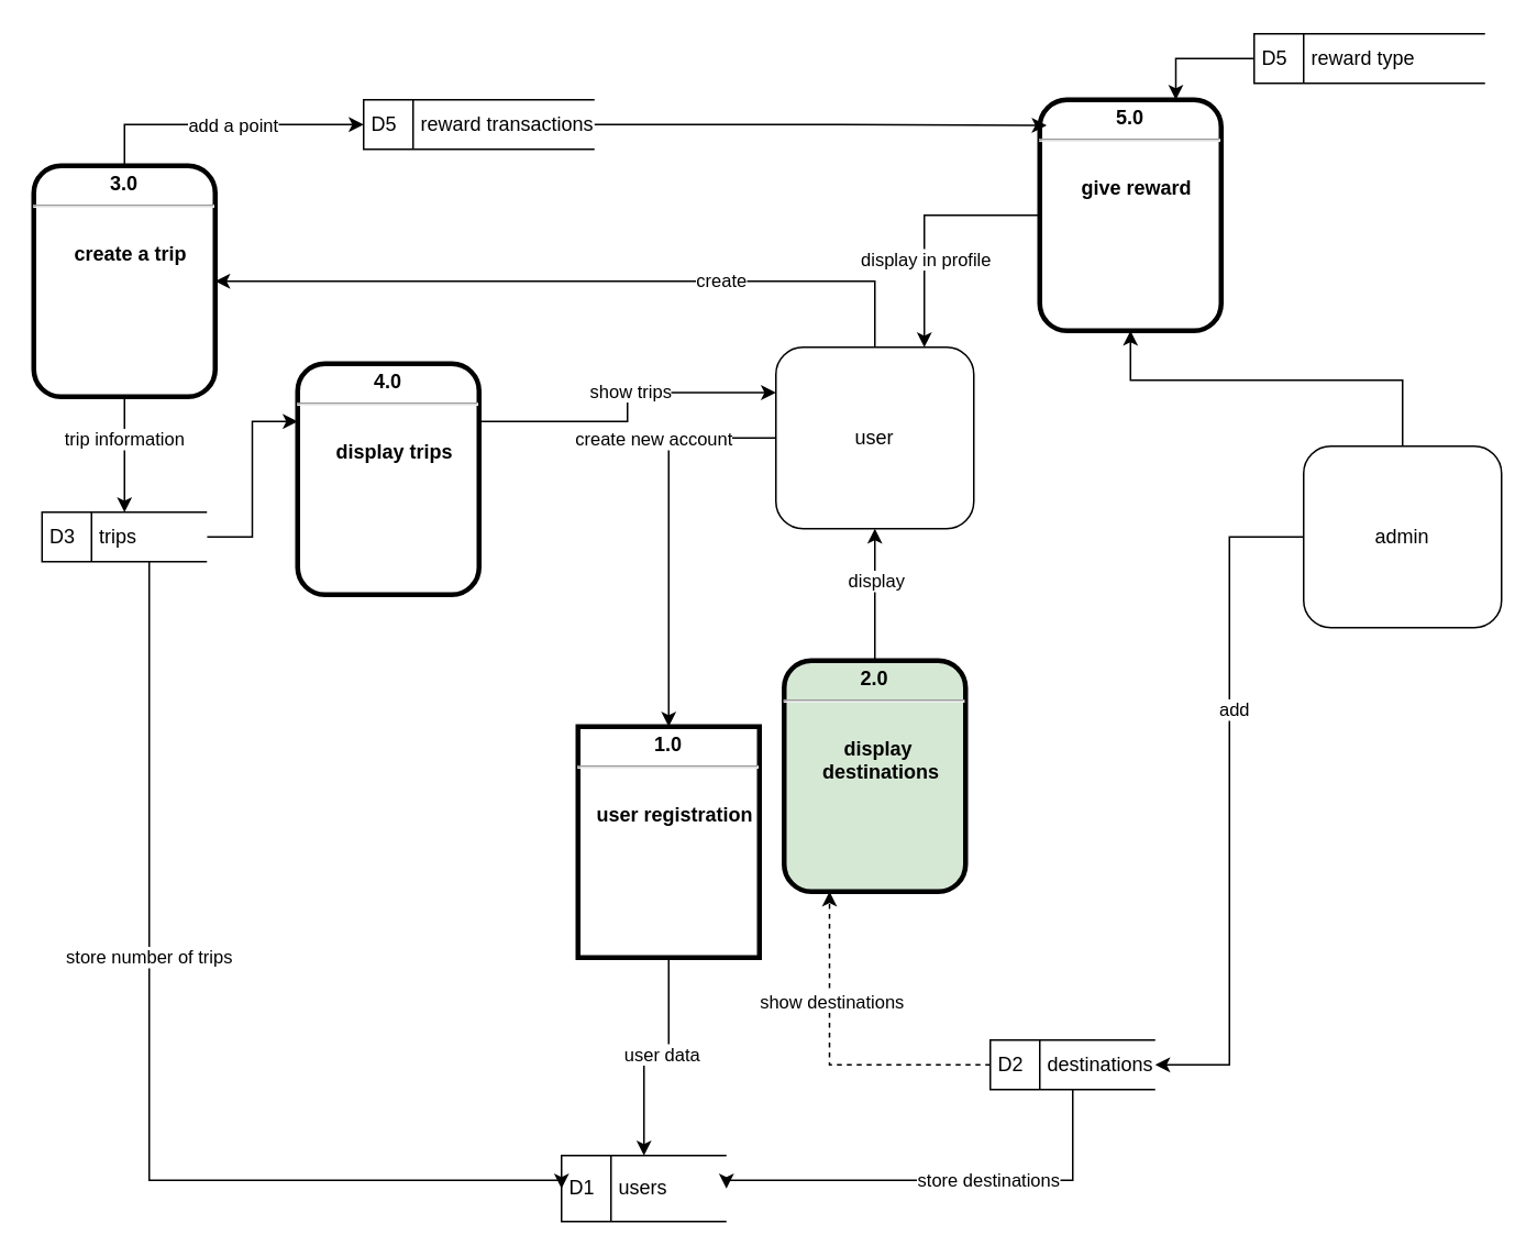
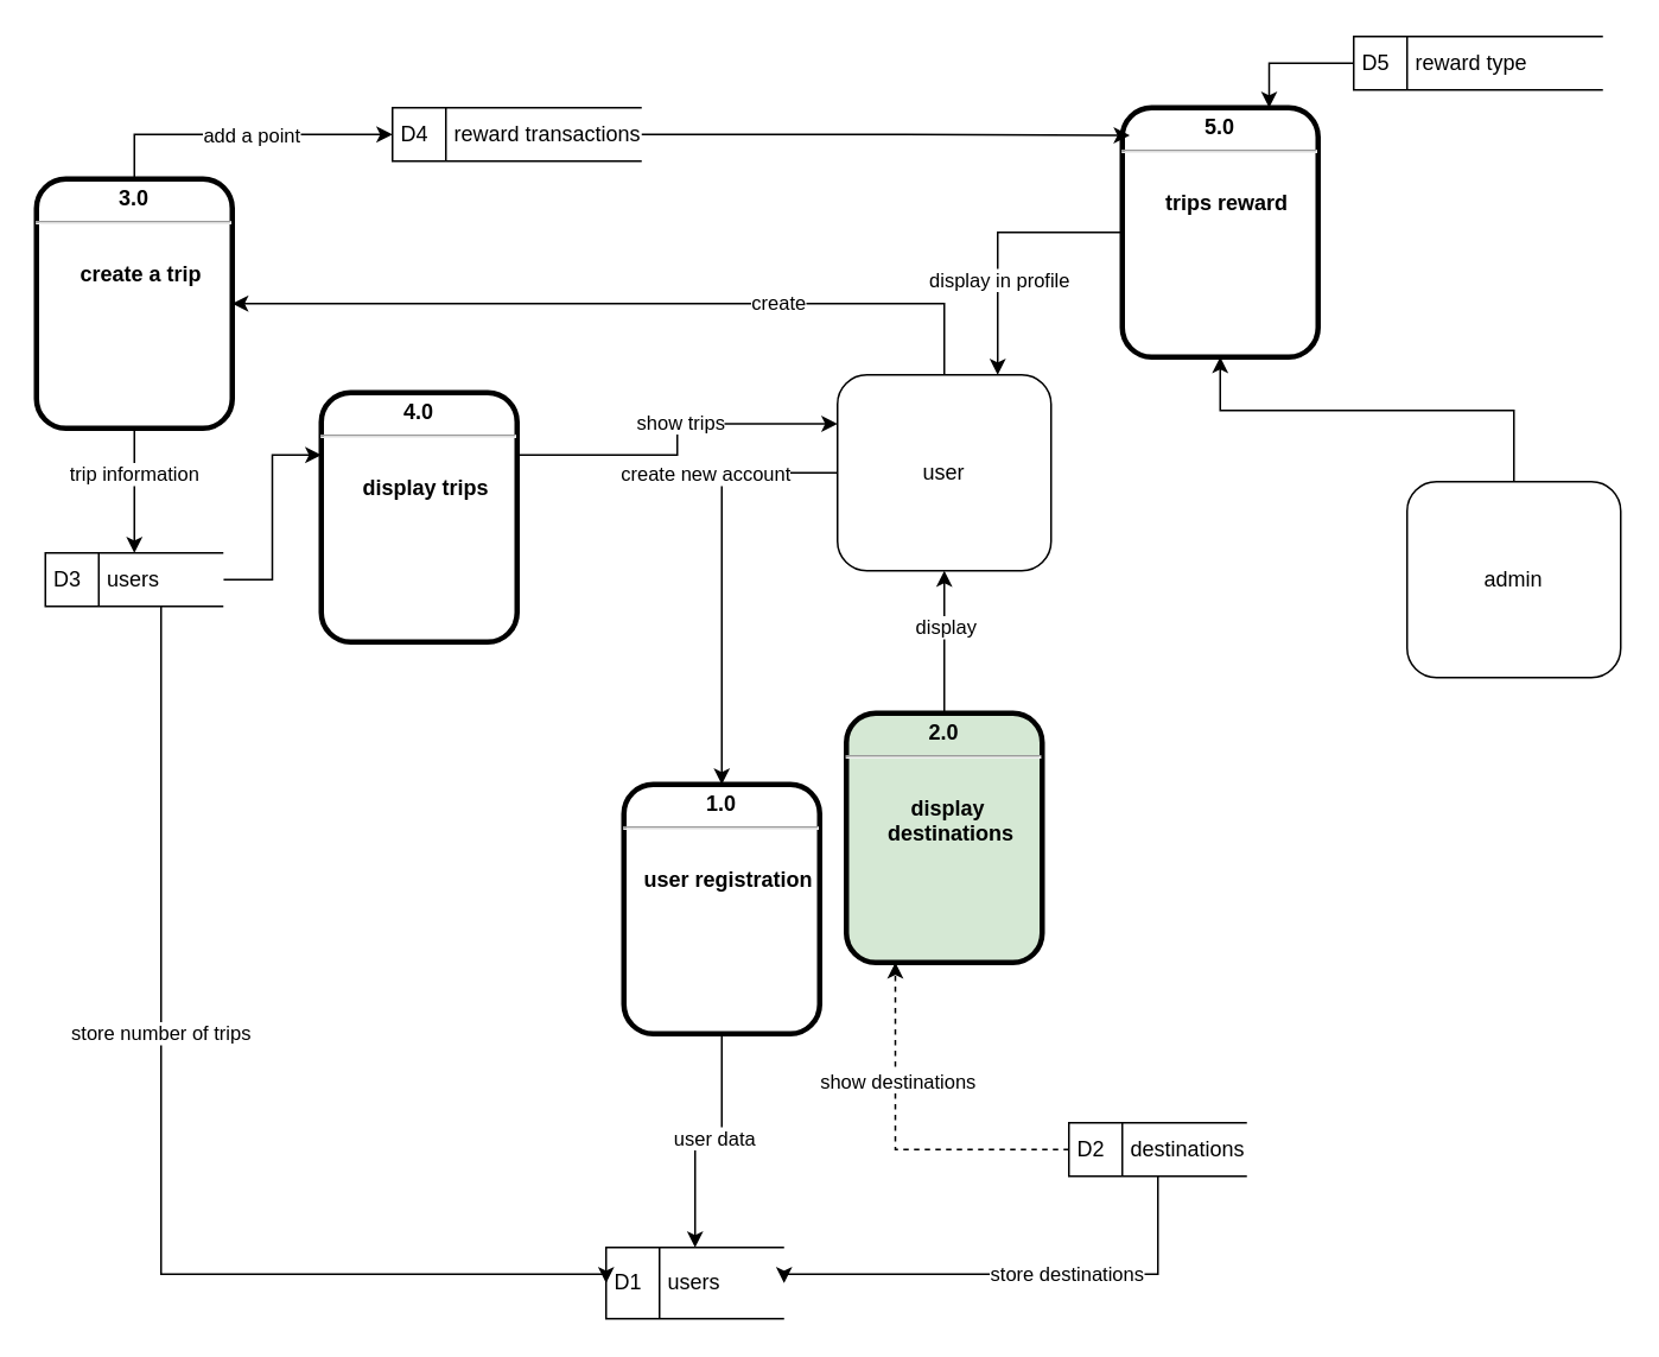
  <mxCell id="0" />
  <mxCell id="1" parent="0" />
  <mxCell id="2" style="edgeStyle=orthogonalEdgeStyle;rounded=0;orthogonalLoop=1;jettySize=auto;html=1;entryX=0.5;entryY=0;entryDx=0;entryDy=0;" edge="1" parent="1" source="4" target="10"><mxGeometry relative="1" as="geometry" /></mxCell>
  <mxCell id="3" value="user data" style="edgeLabel;html=1;align=center;verticalAlign=middle;resizable=0;points=[];" vertex="1" connectable="0" parent="2"><mxGeometry x="-0.033" y="-2" relative="1" as="geometry"><mxPoint as="offset" /></mxGeometry></mxCell>
- <mxCell id="4" value="&lt;p style=&quot;margin: 4px 0px 0px; text-align: center;&quot;&gt;1.0&lt;/p&gt;&lt;hr&gt;&lt;p style=&quot;margin: 0px; margin-left: 8px;&quot;&gt;&lt;br&gt;&lt;/p&gt;&lt;p style=&quot;margin: 0px; margin-left: 8px;&quot;&gt;user registration&lt;/p&gt;" style="verticalAlign=middle;align=center;overflow=fill;fontSize=12;fontFamily=Helvetica;html=1;fontStyle=1;strokeWidth=3;rounded=0;" vertex="1" parent="1"><mxGeometry x="350" y="440" width="110" height="140" as="geometry" /></mxCell>
+ <mxCell id="4" value="&lt;p style=&quot;margin: 4px 0px 0px; text-align: center;&quot;&gt;1.0&lt;/p&gt;&lt;hr&gt;&lt;p style=&quot;margin: 0px; margin-left: 8px;&quot;&gt;&lt;br&gt;&lt;/p&gt;&lt;p style=&quot;margin: 0px; margin-left: 8px;&quot;&gt;user registration&lt;/p&gt;" style="verticalAlign=middle;align=center;overflow=fill;fontSize=12;fontFamily=Helvetica;html=1;rounded=1;fontStyle=1;strokeWidth=3;" vertex="1" parent="1"><mxGeometry x="350" y="440" width="110" height="140" as="geometry" /></mxCell>
  <mxCell id="5" style="edgeStyle=orthogonalEdgeStyle;rounded=0;orthogonalLoop=1;jettySize=auto;html=1;" edge="1" parent="1" source="9" target="4"><mxGeometry relative="1" as="geometry" /></mxCell>
  <mxCell id="6" value="create new account" style="edgeLabel;html=1;align=center;verticalAlign=middle;resizable=0;points=[];" vertex="1" connectable="0" parent="5"><mxGeometry x="-0.571" y="1" relative="1" as="geometry"><mxPoint x="-24" y="-1" as="offset" /></mxGeometry></mxCell>
  <mxCell id="7" style="edgeStyle=orthogonalEdgeStyle;rounded=0;orthogonalLoop=1;jettySize=auto;html=1;exitX=0.5;exitY=0;exitDx=0;exitDy=0;entryX=1;entryY=0.5;entryDx=0;entryDy=0;" edge="1" parent="1" source="9" target="27"><mxGeometry relative="1" as="geometry"><mxPoint x="180" y="237.167" as="targetPoint" /></mxGeometry></mxCell>
  <mxCell id="8" value="create" style="edgeLabel;html=1;align=center;verticalAlign=middle;resizable=0;points=[];" vertex="1" connectable="0" parent="7"><mxGeometry x="-0.389" y="-1" relative="1" as="geometry"><mxPoint as="offset" /></mxGeometry></mxCell>
  <mxCell id="9" value="user" style="rounded=1;whiteSpace=wrap;html=1;" vertex="1" parent="1"><mxGeometry x="470" y="210" width="120" height="110" as="geometry" /></mxCell>
  <mxCell id="10" value="D1&lt;span style=&quot;white-space: pre;&quot;&gt;&#09;&lt;/span&gt;&amp;nbsp;users" style="html=1;dashed=0;whiteSpace=wrap;shape=mxgraph.dfd.dataStoreID;align=left;spacingLeft=3;points=[[0,0],[0.5,0],[1,0],[0,0.5],[1,0.5],[0,1],[0.5,1],[1,1]];" vertex="1" parent="1"><mxGeometry x="340" y="700" width="100" height="40" as="geometry" /></mxCell>
  <mxCell id="11" style="edgeStyle=orthogonalEdgeStyle;rounded=0;orthogonalLoop=1;jettySize=auto;html=1;entryX=0.5;entryY=1;entryDx=0;entryDy=0;" edge="1" parent="1" source="13" target="9"><mxGeometry relative="1" as="geometry" /></mxCell>
  <mxCell id="12" value="display" style="edgeLabel;html=1;align=center;verticalAlign=middle;resizable=0;points=[];" vertex="1" connectable="0" parent="11"><mxGeometry x="0.217" relative="1" as="geometry"><mxPoint as="offset" /></mxGeometry></mxCell>
  <mxCell id="13" value="&lt;p style=&quot;margin: 4px 0px 0px; text-align: center;&quot;&gt;2.0&lt;/p&gt;&lt;hr&gt;&lt;p style=&quot;margin: 0px; margin-left: 8px;&quot;&gt;&lt;br&gt;&lt;/p&gt;&lt;p style=&quot;margin: 0px; margin-left: 8px;&quot;&gt;display&amp;nbsp;&lt;/p&gt;&lt;p style=&quot;margin: 0px; margin-left: 8px;&quot;&gt;destinations&lt;/p&gt;" style="verticalAlign=middle;align=center;overflow=fill;fontSize=12;fontFamily=Helvetica;html=1;rounded=1;fontStyle=1;strokeWidth=3;fillColor=#d5e8d4;" vertex="1" parent="1"><mxGeometry x="475" y="400" width="110" height="140" as="geometry" /></mxCell>
  <mxCell id="14" style="edgeStyle=orthogonalEdgeStyle;rounded=0;orthogonalLoop=1;jettySize=auto;html=1;entryX=0.25;entryY=1;entryDx=0;entryDy=0;dashed=1;" edge="1" parent="1" source="18" target="13"><mxGeometry relative="1" as="geometry" /></mxCell>
  <mxCell id="15" value="show destinations" style="edgeLabel;html=1;align=center;verticalAlign=middle;resizable=0;points=[];" vertex="1" connectable="0" parent="14"><mxGeometry x="0.345" y="-1" relative="1" as="geometry"><mxPoint as="offset" /></mxGeometry></mxCell>
  <mxCell id="16" style="edgeStyle=orthogonalEdgeStyle;rounded=0;orthogonalLoop=1;jettySize=auto;html=1;entryX=1;entryY=0.5;entryDx=0;entryDy=0;" edge="1" parent="1" source="18" target="10"><mxGeometry relative="1" as="geometry"><Array as="points"><mxPoint x="650" y="715" /></Array></mxGeometry></mxCell>
  <mxCell id="17" value="store destinations" style="edgeLabel;html=1;align=center;verticalAlign=middle;resizable=0;points=[];" vertex="1" connectable="0" parent="16"><mxGeometry x="-0.207" y="-1" relative="1" as="geometry"><mxPoint as="offset" /></mxGeometry></mxCell>
  <mxCell id="18" value="D2&lt;span style=&quot;white-space: pre;&quot;&gt;&#09;&lt;/span&gt;&amp;nbsp;destinations" style="html=1;dashed=0;whiteSpace=wrap;shape=mxgraph.dfd.dataStoreID;align=left;spacingLeft=3;points=[[0,0],[0.5,0],[1,0],[0,0.5],[1,0.5],[0,1],[0.5,1],[1,1]];" vertex="1" parent="1"><mxGeometry x="600" y="630" width="100" height="30" as="geometry" /></mxCell>
- <mxCell id="19" style="edgeStyle=orthogonalEdgeStyle;rounded=0;orthogonalLoop=1;jettySize=auto;html=1;entryX=1;entryY=0.5;entryDx=0;entryDy=0;" edge="1" parent="1" source="22" target="18"><mxGeometry relative="1" as="geometry" /></mxCell>
- <mxCell id="20" value="add" style="edgeLabel;html=1;align=center;verticalAlign=middle;resizable=0;points=[];" vertex="1" connectable="0" parent="19"><mxGeometry x="-0.272" y="2" relative="1" as="geometry"><mxPoint as="offset" /></mxGeometry></mxCell>
  <mxCell id="21" style="edgeStyle=orthogonalEdgeStyle;rounded=0;orthogonalLoop=1;jettySize=auto;html=1;entryX=0.5;entryY=1;entryDx=0;entryDy=0;" edge="1" parent="1" source="22" target="36"><mxGeometry relative="1" as="geometry"><Array as="points"><mxPoint x="850" y="230" /><mxPoint x="685" y="230" /></Array></mxGeometry></mxCell>
  <mxCell id="22" value="admin" style="rounded=1;whiteSpace=wrap;html=1;" vertex="1" parent="1"><mxGeometry x="790" y="270" width="120" height="110" as="geometry" /></mxCell>
  <mxCell id="23" style="edgeStyle=orthogonalEdgeStyle;rounded=0;orthogonalLoop=1;jettySize=auto;html=1;entryX=0.5;entryY=0;entryDx=0;entryDy=0;" edge="1" parent="1" source="27" target="31"><mxGeometry relative="1" as="geometry" /></mxCell>
  <mxCell id="24" value="trip information" style="edgeLabel;html=1;align=center;verticalAlign=middle;resizable=0;points=[];" vertex="1" connectable="0" parent="23"><mxGeometry x="-0.295" y="-1" relative="1" as="geometry"><mxPoint as="offset" /></mxGeometry></mxCell>
  <mxCell id="25" style="edgeStyle=orthogonalEdgeStyle;rounded=0;orthogonalLoop=1;jettySize=auto;html=1;entryX=0;entryY=0.5;entryDx=0;entryDy=0;" edge="1" parent="1" source="27" target="35"><mxGeometry relative="1" as="geometry"><Array as="points"><mxPoint x="75" y="75" /></Array></mxGeometry></mxCell>
  <mxCell id="26" value="add a point" style="edgeLabel;html=1;align=center;verticalAlign=middle;resizable=0;points=[];" vertex="1" connectable="0" parent="25"><mxGeometry x="0.059" relative="1" as="geometry"><mxPoint as="offset" /></mxGeometry></mxCell>
  <mxCell id="27" value="&lt;p style=&quot;margin: 4px 0px 0px; text-align: center;&quot;&gt;3.0&lt;/p&gt;&lt;hr&gt;&lt;p style=&quot;margin: 0px; margin-left: 8px;&quot;&gt;&lt;br&gt;&lt;/p&gt;&lt;p style=&quot;margin: 0px; margin-left: 8px;&quot;&gt;create a trip&lt;/p&gt;" style="verticalAlign=middle;align=center;overflow=fill;fontSize=12;fontFamily=Helvetica;html=1;rounded=1;fontStyle=1;strokeWidth=3;" vertex="1" parent="1"><mxGeometry x="20" y="100" width="110" height="140" as="geometry" /></mxCell>
  <mxCell id="28" style="edgeStyle=orthogonalEdgeStyle;rounded=0;orthogonalLoop=1;jettySize=auto;html=1;entryX=0;entryY=0.25;entryDx=0;entryDy=0;" edge="1" parent="1" source="31" target="34"><mxGeometry relative="1" as="geometry" /></mxCell>
  <mxCell id="29" style="edgeStyle=orthogonalEdgeStyle;rounded=0;orthogonalLoop=1;jettySize=auto;html=1;entryX=0;entryY=0.5;entryDx=0;entryDy=0;" edge="1" parent="1" source="31" target="10"><mxGeometry relative="1" as="geometry"><Array as="points"><mxPoint x="90" y="715" /></Array></mxGeometry></mxCell>
  <mxCell id="30" value="store number of trips" style="edgeLabel;html=1;align=center;verticalAlign=middle;resizable=0;points=[];" vertex="1" connectable="0" parent="29"><mxGeometry x="-0.241" y="-1" relative="1" as="geometry"><mxPoint as="offset" /></mxGeometry></mxCell>
- <mxCell id="31" value="D3&lt;span style=&quot;white-space: pre;&quot;&gt;&#09;&lt;/span&gt;&amp;nbsp;trips" style="html=1;dashed=0;whiteSpace=wrap;shape=mxgraph.dfd.dataStoreID;align=left;spacingLeft=3;points=[[0,0],[0.5,0],[1,0],[0,0.5],[1,0.5],[0,1],[0.5,1],[1,1]];" vertex="1" parent="1"><mxGeometry x="25" y="310" width="100" height="30" as="geometry" /></mxCell>
+ <mxCell id="31" value="D3&lt;span style=&quot;white-space: pre;&quot;&gt;&#09;&lt;/span&gt;&amp;nbsp;users" style="html=1;dashed=0;whiteSpace=wrap;shape=mxgraph.dfd.dataStoreID;align=left;spacingLeft=3;points=[[0,0],[0.5,0],[1,0],[0,0.5],[1,0.5],[0,1],[0.5,1],[1,1]];" vertex="1" parent="1"><mxGeometry x="25" y="310" width="100" height="30" as="geometry" /></mxCell>
  <mxCell id="32" style="edgeStyle=orthogonalEdgeStyle;rounded=0;orthogonalLoop=1;jettySize=auto;html=1;exitX=1;exitY=0.25;exitDx=0;exitDy=0;entryX=0;entryY=0.25;entryDx=0;entryDy=0;" edge="1" parent="1" source="34" target="9"><mxGeometry relative="1" as="geometry" /></mxCell>
  <mxCell id="33" value="show trips" style="edgeLabel;html=1;align=center;verticalAlign=middle;resizable=0;points=[];" vertex="1" connectable="0" parent="32"><mxGeometry x="0.105" y="1" relative="1" as="geometry"><mxPoint as="offset" /></mxGeometry></mxCell>
  <mxCell id="34" value="&lt;p style=&quot;margin: 4px 0px 0px; text-align: center;&quot;&gt;4.0&lt;/p&gt;&lt;hr&gt;&lt;p style=&quot;margin: 0px; margin-left: 8px;&quot;&gt;&lt;br&gt;&lt;/p&gt;&lt;p style=&quot;margin: 0px; margin-left: 8px;&quot;&gt;display trips&lt;/p&gt;" style="verticalAlign=middle;align=center;overflow=fill;fontSize=12;fontFamily=Helvetica;html=1;rounded=1;fontStyle=1;strokeWidth=3;" vertex="1" parent="1"><mxGeometry x="180" y="220" width="110" height="140" as="geometry" /></mxCell>
- <mxCell id="35" value="D5&lt;span style=&quot;white-space: pre;&quot;&gt;&#09;&lt;/span&gt;&amp;nbsp;reward transactions" style="html=1;dashed=0;whiteSpace=wrap;shape=mxgraph.dfd.dataStoreID;align=left;spacingLeft=3;points=[[0,0],[0.5,0],[1,0],[0,0.5],[1,0.5],[0,1],[0.5,1],[1,1]];" vertex="1" parent="1"><mxGeometry x="220" y="60" width="140" height="30" as="geometry" /></mxCell>
- <mxCell id="36" value="&lt;p style=&quot;margin: 4px 0px 0px; text-align: center;&quot;&gt;5.0&lt;/p&gt;&lt;hr&gt;&lt;p style=&quot;margin: 0px; margin-left: 8px;&quot;&gt;&lt;br&gt;&lt;/p&gt;&lt;p style=&quot;margin: 0px; margin-left: 8px;&quot;&gt;give reward&lt;/p&gt;" style="verticalAlign=middle;align=center;overflow=fill;fontSize=12;fontFamily=Helvetica;html=1;rounded=1;fontStyle=1;strokeWidth=3;" vertex="1" parent="1"><mxGeometry x="630" y="60" width="110" height="140" as="geometry" /></mxCell>
+ <mxCell id="35" value="D4&lt;span style=&quot;white-space: pre;&quot;&gt;&#09;&lt;/span&gt;&amp;nbsp;reward transactions" style="html=1;dashed=0;whiteSpace=wrap;shape=mxgraph.dfd.dataStoreID;align=left;spacingLeft=3;points=[[0,0],[0.5,0],[1,0],[0,0.5],[1,0.5],[0,1],[0.5,1],[1,1]];" vertex="1" parent="1"><mxGeometry x="220" y="60" width="140" height="30" as="geometry" /></mxCell>
+ <mxCell id="36" value="&lt;p style=&quot;margin: 4px 0px 0px; text-align: center;&quot;&gt;5.0&lt;/p&gt;&lt;hr&gt;&lt;p style=&quot;margin: 0px; margin-left: 8px;&quot;&gt;&lt;br&gt;&lt;/p&gt;&lt;p style=&quot;margin: 0px; margin-left: 8px;&quot;&gt;trips reward&lt;/p&gt;" style="verticalAlign=middle;align=center;overflow=fill;fontSize=12;fontFamily=Helvetica;html=1;rounded=1;fontStyle=1;strokeWidth=3;" vertex="1" parent="1"><mxGeometry x="630" y="60" width="110" height="140" as="geometry" /></mxCell>
  <mxCell id="37" style="edgeStyle=orthogonalEdgeStyle;rounded=0;orthogonalLoop=1;jettySize=auto;html=1;entryX=0.75;entryY=0;entryDx=0;entryDy=0;" edge="1" parent="1" source="38" target="36"><mxGeometry relative="1" as="geometry" /></mxCell>
  <mxCell id="38" value="D5&lt;span style=&quot;white-space: pre;&quot;&gt;&#09;&lt;/span&gt;&amp;nbsp;reward type" style="html=1;dashed=0;whiteSpace=wrap;shape=mxgraph.dfd.dataStoreID;align=left;spacingLeft=3;points=[[0,0],[0.5,0],[1,0],[0,0.5],[1,0.5],[0,1],[0.5,1],[1,1]];" vertex="1" parent="1"><mxGeometry x="760" y="20" width="140" height="30" as="geometry" /></mxCell>
  <mxCell id="39" style="edgeStyle=orthogonalEdgeStyle;rounded=0;orthogonalLoop=1;jettySize=auto;html=1;entryX=0.038;entryY=0.111;entryDx=0;entryDy=0;entryPerimeter=0;" edge="1" parent="1" source="35" target="36"><mxGeometry relative="1" as="geometry" /></mxCell>
  <mxCell id="40" style="edgeStyle=orthogonalEdgeStyle;rounded=0;orthogonalLoop=1;jettySize=auto;html=1;entryX=0.75;entryY=0;entryDx=0;entryDy=0;" edge="1" parent="1" source="36" target="9"><mxGeometry relative="1" as="geometry" /></mxCell>
  <mxCell id="41" value="display in profile" style="edgeLabel;html=1;align=center;verticalAlign=middle;resizable=0;points=[];" vertex="1" connectable="0" parent="40"><mxGeometry x="0.284" relative="1" as="geometry"><mxPoint as="offset" /></mxGeometry></mxCell>
